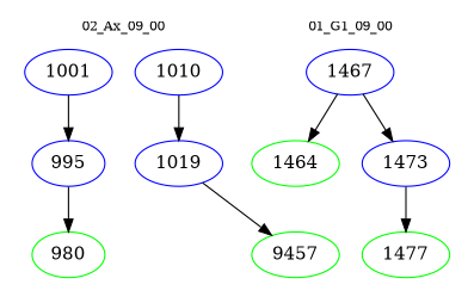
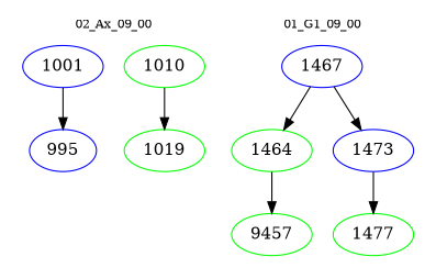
  digraph {
    node [color=blue]
    edge [color=black]
-   n1 [label=1010]
+   n1 [color=green label=1010]
    n2 [label=1001]
-   n3 [label=1019]
+   n3 [color=green label=1019]
    n4 [label=995]
-   n5 [color=green label=980]
    n6 [color=green label=1464]
    n7 [color=green label=9457]
    n8 [label=1467]
    n9 [label=1473]
    n10 [color=green label=1477]
    subgraph cluster_1 {
      color=white
      fontsize=10
      label="02_Ax_09_00"
      n1
      n2
      n3
      n4
-     n5
    }
    subgraph cluster_2 {
      color=white
      fontsize=10
      label="01_G1_09_00"
      n6
      n7
      n8
      n9
      n10
    }
    n1 -> n3
    n2 -> n4
-   n4 -> n5
-   n3 -> n7
+   n6 -> n7
    n8 -> n6
    n8 -> n9
    n9 -> n10
  }
